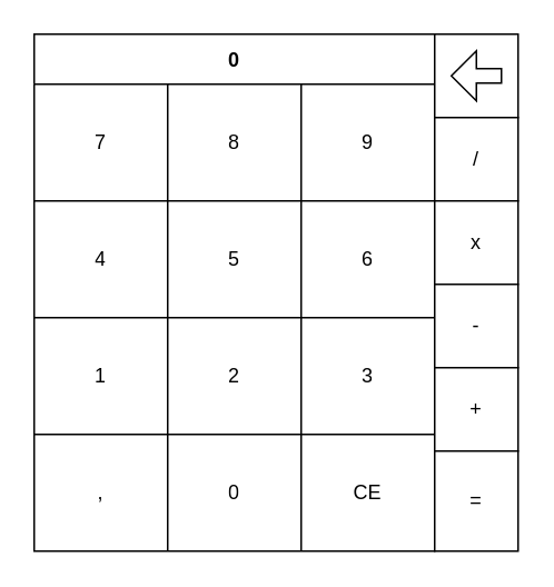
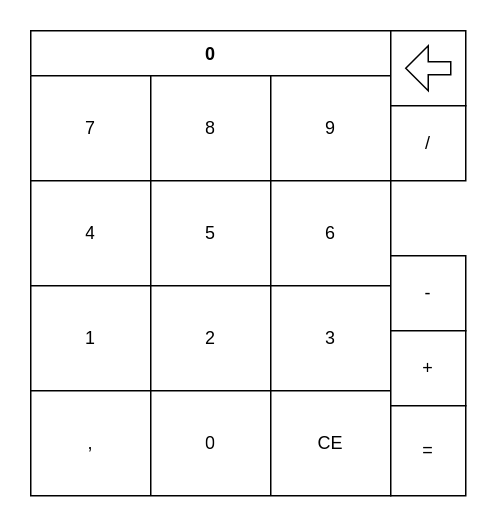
  <mxCell id="0" />
  <mxCell id="1" parent="0" />
  <mxCell id="2" value="0" style="shape=table;startSize=30;container=1;collapsible=0;childLayout=tableLayout;fontStyle=1;align=center;" vertex="1" parent="1"><mxGeometry x="20" y="20" width="240" height="310" as="geometry" /></mxCell>
  <mxCell id="3" value="" style="shape=tableRow;horizontal=0;startSize=0;swimlaneHead=0;swimlaneBody=0;top=0;left=0;bottom=0;right=0;collapsible=0;dropTarget=0;fillColor=none;points=[[0,0.5],[1,0.5]];portConstraint=eastwest;" vertex="1" parent="2"><mxGeometry y="30" width="240" height="70" as="geometry" /></mxCell>
  <mxCell id="4" value="7" style="shape=partialRectangle;html=1;whiteSpace=wrap;connectable=0;fillColor=none;top=0;left=0;bottom=0;right=0;overflow=hidden;" vertex="1" parent="3"><mxGeometry width="80" height="70" as="geometry"><mxRectangle width="80" height="70" as="alternateBounds" /></mxGeometry></mxCell>
  <mxCell id="5" value="8" style="shape=partialRectangle;html=1;whiteSpace=wrap;connectable=0;fillColor=none;top=0;left=0;bottom=0;right=0;overflow=hidden;" vertex="1" parent="3"><mxGeometry x="80" width="80" height="70" as="geometry"><mxRectangle width="80" height="70" as="alternateBounds" /></mxGeometry></mxCell>
  <mxCell id="6" value="9" style="shape=partialRectangle;html=1;whiteSpace=wrap;connectable=0;fillColor=none;top=0;left=0;bottom=0;right=0;overflow=hidden;" vertex="1" parent="3"><mxGeometry x="160" width="80" height="70" as="geometry"><mxRectangle width="80" height="70" as="alternateBounds" /></mxGeometry></mxCell>
  <mxCell id="7" value="" style="shape=tableRow;horizontal=0;startSize=0;swimlaneHead=0;swimlaneBody=0;top=0;left=0;bottom=0;right=0;collapsible=0;dropTarget=0;fillColor=none;points=[[0,0.5],[1,0.5]];portConstraint=eastwest;" vertex="1" parent="2"><mxGeometry y="100" width="240" height="70" as="geometry" /></mxCell>
  <mxCell id="8" value="4" style="shape=partialRectangle;html=1;whiteSpace=wrap;connectable=0;fillColor=none;top=0;left=0;bottom=0;right=0;overflow=hidden;" vertex="1" parent="7"><mxGeometry width="80" height="70" as="geometry"><mxRectangle width="80" height="70" as="alternateBounds" /></mxGeometry></mxCell>
  <mxCell id="9" value="5" style="shape=partialRectangle;html=1;whiteSpace=wrap;connectable=0;fillColor=none;top=0;left=0;bottom=0;right=0;overflow=hidden;" vertex="1" parent="7"><mxGeometry x="80" width="80" height="70" as="geometry"><mxRectangle width="80" height="70" as="alternateBounds" /></mxGeometry></mxCell>
  <mxCell id="10" value="6" style="shape=partialRectangle;html=1;whiteSpace=wrap;connectable=0;fillColor=none;top=0;left=0;bottom=0;right=0;overflow=hidden;" vertex="1" parent="7"><mxGeometry x="160" width="80" height="70" as="geometry"><mxRectangle width="80" height="70" as="alternateBounds" /></mxGeometry></mxCell>
  <mxCell id="11" value="" style="shape=tableRow;horizontal=0;startSize=0;swimlaneHead=0;swimlaneBody=0;top=0;left=0;bottom=0;right=0;collapsible=0;dropTarget=0;fillColor=none;points=[[0,0.5],[1,0.5]];portConstraint=eastwest;" vertex="1" parent="2"><mxGeometry y="170" width="240" height="70" as="geometry" /></mxCell>
  <mxCell id="12" value="1" style="shape=partialRectangle;html=1;whiteSpace=wrap;connectable=0;fillColor=none;top=0;left=0;bottom=0;right=0;overflow=hidden;" vertex="1" parent="11"><mxGeometry width="80" height="70" as="geometry"><mxRectangle width="80" height="70" as="alternateBounds" /></mxGeometry></mxCell>
  <mxCell id="13" value="2" style="shape=partialRectangle;html=1;whiteSpace=wrap;connectable=0;fillColor=none;top=0;left=0;bottom=0;right=0;overflow=hidden;" vertex="1" parent="11"><mxGeometry x="80" width="80" height="70" as="geometry"><mxRectangle width="80" height="70" as="alternateBounds" /></mxGeometry></mxCell>
  <mxCell id="14" value="3" style="shape=partialRectangle;html=1;whiteSpace=wrap;connectable=0;fillColor=none;top=0;left=0;bottom=0;right=0;overflow=hidden;" vertex="1" parent="11"><mxGeometry x="160" width="80" height="70" as="geometry"><mxRectangle width="80" height="70" as="alternateBounds" /></mxGeometry></mxCell>
  <mxCell id="15" value="" style="shape=tableRow;horizontal=0;startSize=0;swimlaneHead=0;swimlaneBody=0;top=0;left=0;bottom=0;right=0;collapsible=0;dropTarget=0;fillColor=none;points=[[0,0.5],[1,0.5]];portConstraint=eastwest;" vertex="1" parent="2"><mxGeometry y="240" width="240" height="70" as="geometry" /></mxCell>
  <mxCell id="16" value="," style="shape=partialRectangle;html=1;whiteSpace=wrap;connectable=0;fillColor=none;top=0;left=0;bottom=0;right=0;overflow=hidden;" vertex="1" parent="15"><mxGeometry width="80" height="70" as="geometry"><mxRectangle width="80" height="70" as="alternateBounds" /></mxGeometry></mxCell>
  <mxCell id="17" value="0" style="shape=partialRectangle;html=1;whiteSpace=wrap;connectable=0;fillColor=none;top=0;left=0;bottom=0;right=0;overflow=hidden;" vertex="1" parent="15"><mxGeometry x="80" width="80" height="70" as="geometry"><mxRectangle width="80" height="70" as="alternateBounds" /></mxGeometry></mxCell>
  <mxCell id="18" value="CE" style="shape=partialRectangle;html=1;whiteSpace=wrap;connectable=0;fillColor=none;top=0;left=0;bottom=0;right=0;overflow=hidden;" vertex="1" parent="15"><mxGeometry x="160" width="80" height="70" as="geometry"><mxRectangle width="80" height="70" as="alternateBounds" /></mxGeometry></mxCell>
  <mxCell id="19" value="" style="whiteSpace=wrap;html=1;aspect=fixed;" vertex="1" parent="1"><mxGeometry x="260" y="20" width="50" height="50" as="geometry" /></mxCell>
  <mxCell id="20" value="/" style="whiteSpace=wrap;html=1;aspect=fixed;" vertex="1" parent="1"><mxGeometry x="260" y="70" width="50" height="50" as="geometry" /></mxCell>
- <mxCell id="21" value="x" style="whiteSpace=wrap;html=1;aspect=fixed;" vertex="1" parent="1"><mxGeometry x="260" y="120" width="50" height="50" as="geometry" /></mxCell>
  <mxCell id="22" value="-" style="whiteSpace=wrap;html=1;aspect=fixed;" vertex="1" parent="1"><mxGeometry x="260" y="170" width="50" height="50" as="geometry" /></mxCell>
  <mxCell id="23" value="+" style="whiteSpace=wrap;html=1;aspect=fixed;" vertex="1" parent="1"><mxGeometry x="260" y="220" width="50" height="50" as="geometry" /></mxCell>
  <mxCell id="24" value="=" style="rounded=0;whiteSpace=wrap;html=1;" vertex="1" parent="1"><mxGeometry x="260" y="270" width="50" height="60" as="geometry" /></mxCell>
  <mxCell id="25" value="" style="html=1;shadow=0;dashed=0;align=center;verticalAlign=middle;shape=mxgraph.arrows2.arrow;dy=0.71;dx=15;flipH=1;notch=0;" vertex="1" parent="1"><mxGeometry x="270" y="30" width="30" height="30" as="geometry" /></mxCell>
